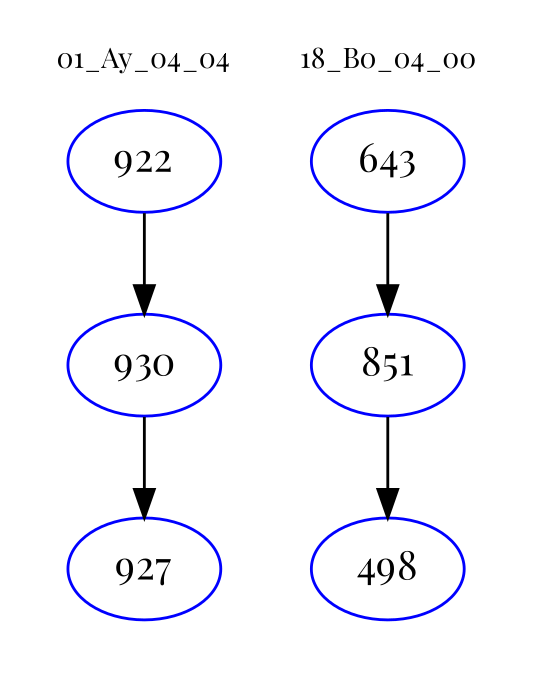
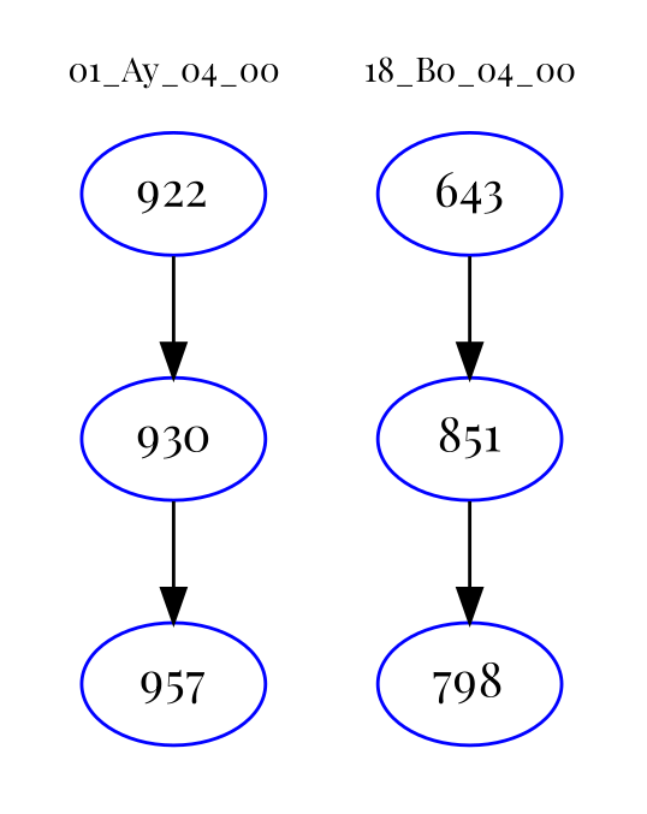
  digraph {
    fontname="Playfair Display"
    node [color=blue fontname="Playfair Display"]
    edge [color=black fontname="Playfair Display"]
    n1 [label=922]
    n2 [label=930]
-   n3 [label=927]
+   n3 [label=957]
    n4 [label=643]
    n5 [label=851]
-   n6 [label=498]
+   n6 [label=798]
    subgraph cluster_1 {
      color=white
      fontsize=10
-     label="01_Ay_04_04"
+     label="01_Ay_04_00"
      n1
      n2
      n3
    }
    subgraph cluster_2 {
      color=white
      fontsize=10
      label="18_B0_04_00"
      n4
      n5
      n6
    }
    n1 -> n2
    n2 -> n3
    n4 -> n5
    n5 -> n6
  }
